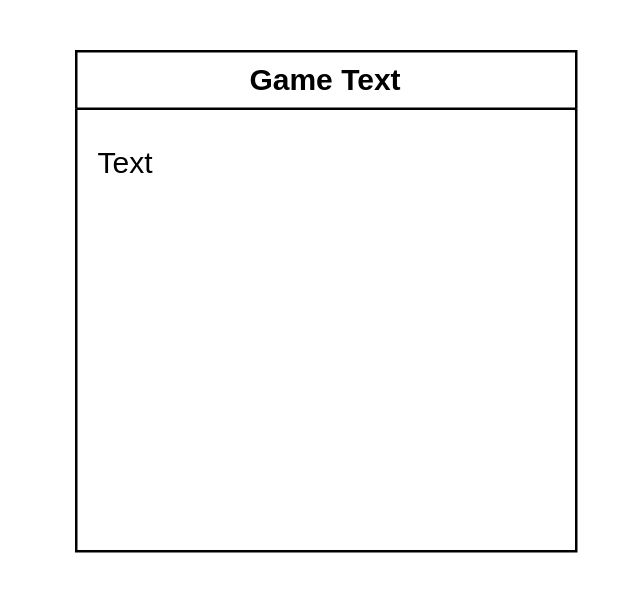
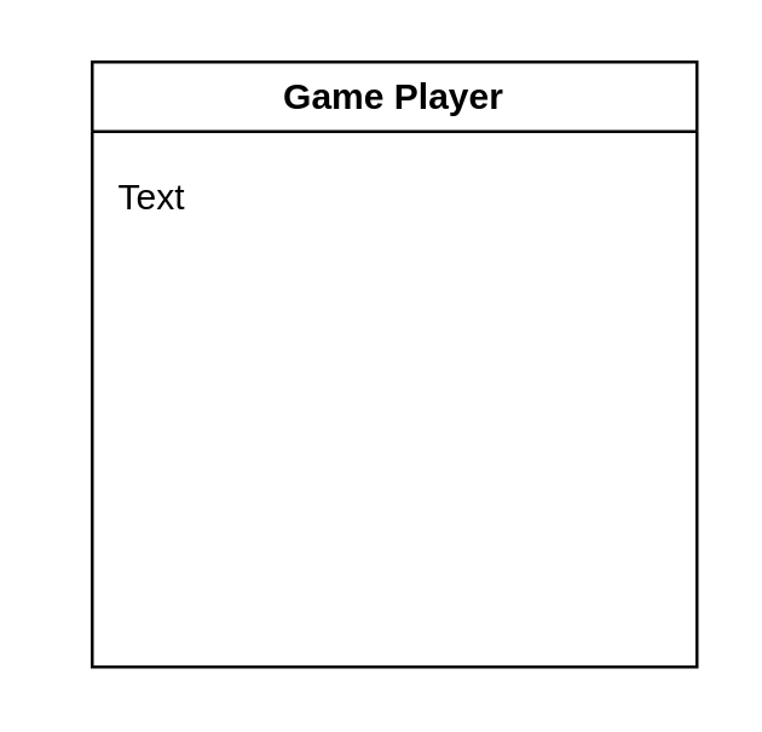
  <mxCell id="0" />
  <mxCell id="1" parent="0" />
- <mxCell id="2" value="Game Text" style="swimlane;whiteSpace=wrap;html=1;" vertex="1" parent="1"><mxGeometry x="30" y="20" width="200" height="200" as="geometry" /></mxCell>
+ <mxCell id="2" value="Game Player" style="swimlane;whiteSpace=wrap;html=1;" vertex="1" parent="1"><mxGeometry x="30" y="20" width="200" height="200" as="geometry" /></mxCell>
  <mxCell id="3" value="Text" style="text;html=1;align=center;verticalAlign=middle;whiteSpace=wrap;rounded=0;" vertex="1" parent="2"><mxGeometry x="-10" y="30" width="60" height="30" as="geometry" /></mxCell>
